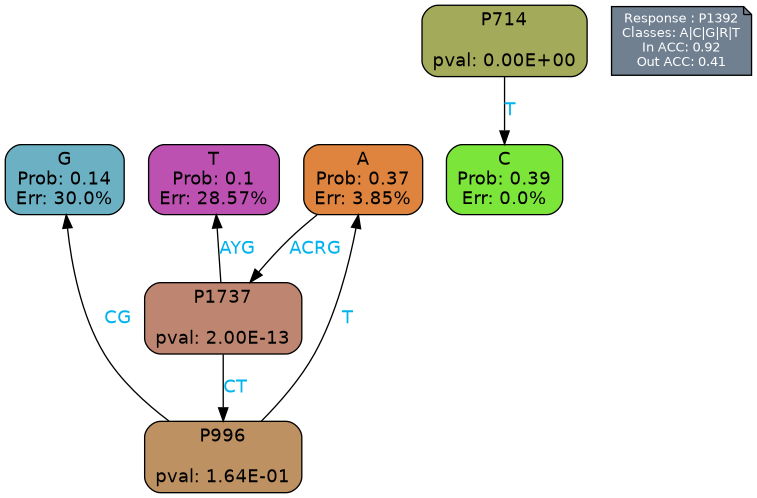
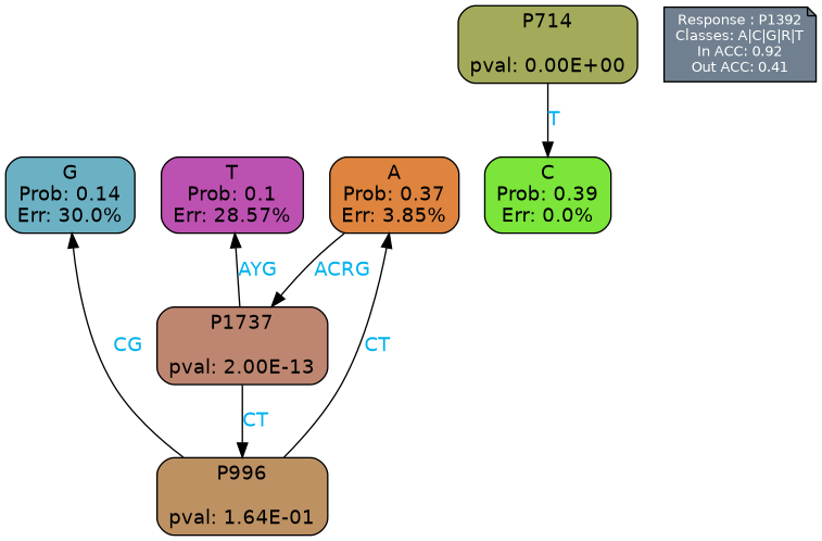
  digraph {
    ranksep=equally
    splines=polylines
    node [color=black fontname=helvetica shape=box style="filled, rounded"]
    edge [fontcolor=deepskyblue2 fontname=helvetica]
    n1 [fillcolor="#bd51b2" label="T\nProb: 0.1\nErr: 28.57%"]
    n2 [fillcolor="#6cb1c3" label="G\nProb: 0.14\nErr: 30.0%"]
    n3 [fillcolor="#de843e" label="A\nProb: 0.37\nErr: 3.85%"]
    n4 [fillcolor="#7be539" label="C\nProb: 0.39\nErr: 0.0%"]
    n5 [align=left fillcolor=slategray fontcolor=white fontsize=10 label="Response : P1392\nClasses: A|C|G|R|T\nIn ACC: 0.92\nOut ACC: 0.41\n" shape=note style=filled]
    n6 [fillcolor="#a3ab5a" label="P714\n\npval: 0.00E+00"]
    n7 [fillcolor="#be8670" label="P1737\n\npval: 2.00E-13"]
    n8 [fillcolor="#be9163" label="P996\n\npval: 1.64E-01"]
    subgraph sub_1 {
      rank=same
      n1
      n2
      n3
      n4
    }
    subgraph sub_2 {
      rank=same
      n5
      n6
    }
    n3 -> n7 [label=ACRG]
    n6 -> n4 [label=T]
    n7 -> n1 [label=AYG]
    n7 -> n8 [label=CT]
    n8 -> n2 [label=CG]
-   n8 -> n3 [label=T]
+   n8 -> n3 [label=CT]
  }
